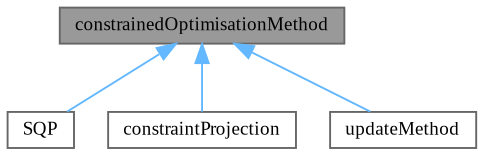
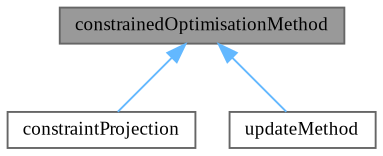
  digraph {
    fontname="Liberation Serif"
    node [color=gray40 fillcolor=white fontname="Liberation Serif" fontsize=10 shape=box style=filled]
    edge [color=steelblue1 dir=back fontname="Liberation Serif" fontsize=10 labelfontname=Helvetica labelfontsize=10 style=solid]
    n1 [fillcolor=grey60 fontcolor=black height=0.2 label=constrainedOptimisationMethod width=0.4]
-   n2 [height=0.2 label=SQP width=0.4]
    n3 [height=0.2 label=constraintProjection width=0.4]
    n4 [height=0.2 label=updateMethod width=0.4]
-   n1 -> n2
    n1 -> n3
    n1 -> n4
  }
